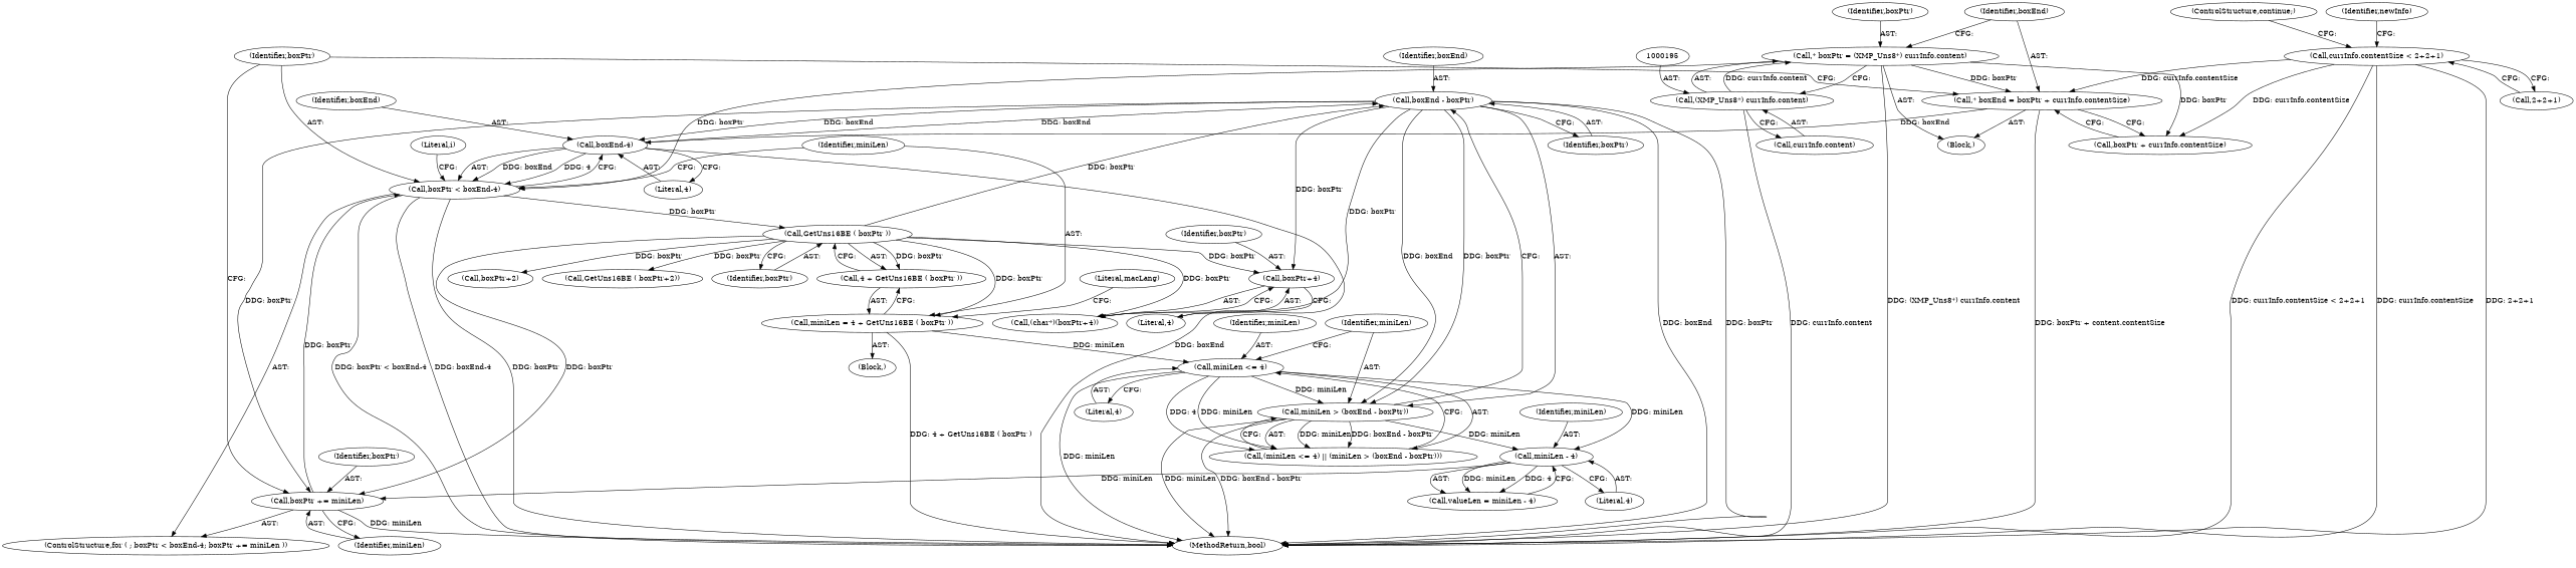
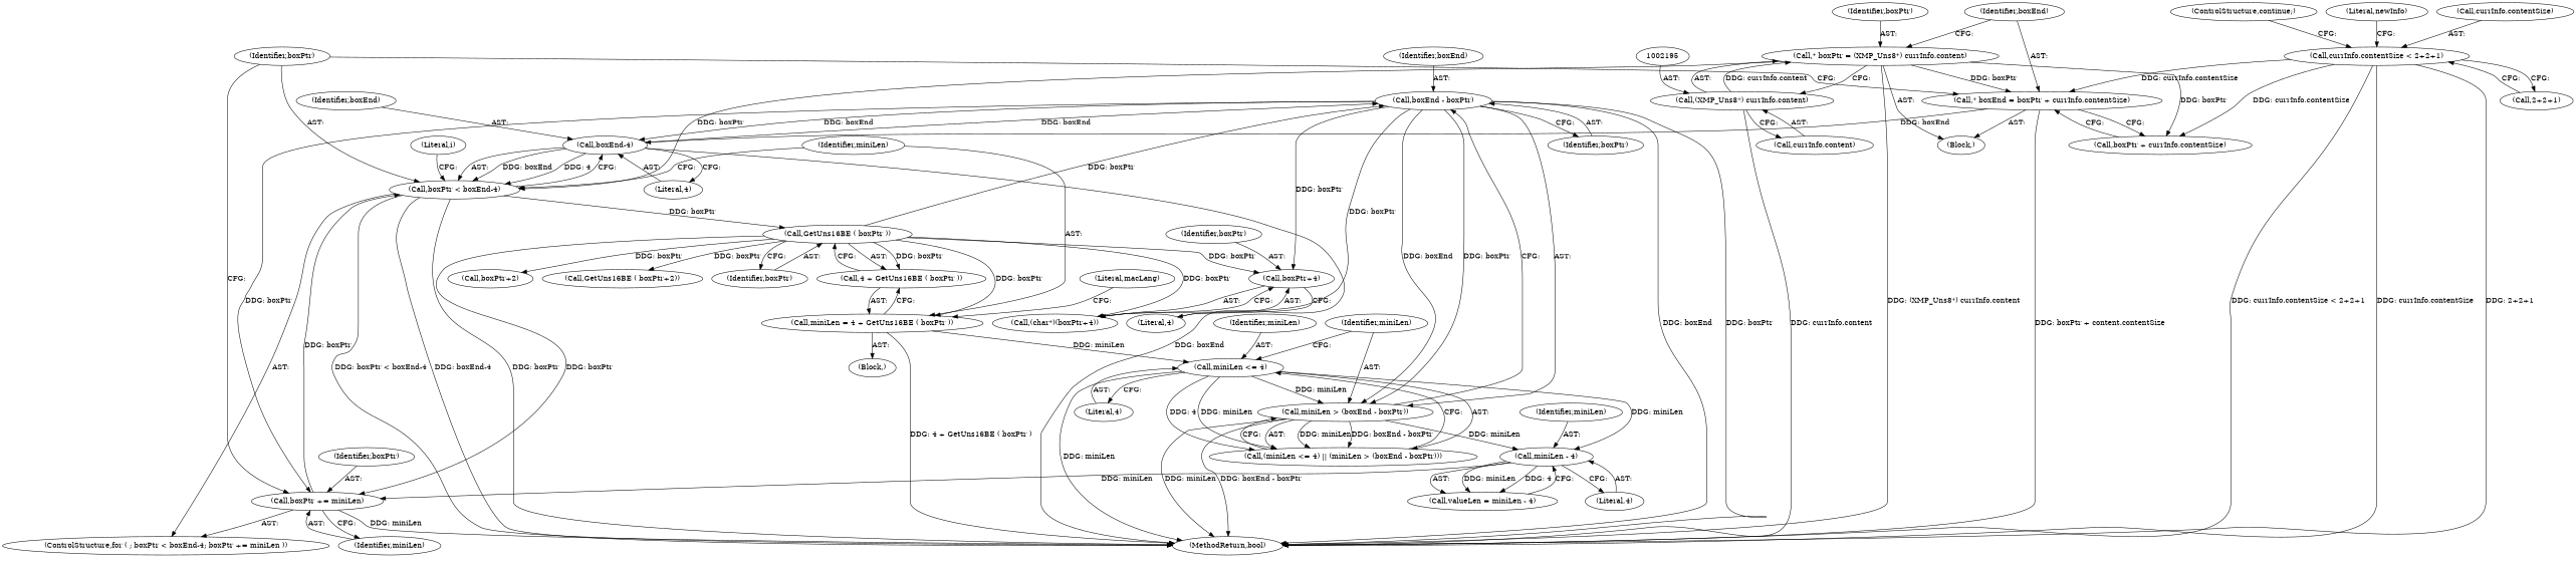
  digraph {
    n1 [label="(Call,boxPtr+4)"]
    n2 [label="(Call,(char*)(boxPtr+4))"]
    n3 [label="(Literal,4)"]
    n4 [label="(Call,boxEnd - boxPtr)"]
    n5 [label="(Call,boxEnd-4)"]
    n6 [label="(Call,boxPtr += miniLen)"]
    n7 [label="(Call,miniLen > (boxEnd - boxPtr))"]
    n8 [label="(Identifier,boxPtr)"]
    n9 [label="(MethodReturn,bool)"]
    n10 [label="(Call,boxPtr < boxEnd-4)"]
    n11 [label="(Literal,4)"]
    n12 [label="(ControlStructure,for ( ; boxPtr < boxEnd-4; boxPtr += miniLen ))"]
    n13 [label="(Identifier,miniLen)"]
    n14 [label="(Call,miniLen - 4)"]
    n15 [label="(Call,(miniLen <= 4) || (miniLen > (boxEnd - boxPtr)))"]
    n16 [label="(Call,GetUns16BE ( boxPtr ))"]
    n17 [label="(Call,* boxEnd = boxPtr + currInfo.contentSize)"]
    n18 [label="(Call,boxPtr + currInfo.contentSize)"]
    n19 [label="(Block,)"]
    n20 [label="(Call,* boxPtr = (XMP_Uns8*) currInfo.content)"]
    n21 [label="(Call,(XMP_Uns8*) currInfo.content)"]
    n22 [label="(Call,currInfo.content)"]
    n23 [label="(Call,currInfo.contentSize < 2+2+1)"]
    n24 [label="(Call,2+2+1)"]
    n25 [label="(Call,miniLen = 4 + GetUns16BE ( boxPtr ))"]
    n26 [label="(Call,boxPtr+2)"]
    n27 [label="(Call,GetUns16BE ( boxPtr+2))"]
    n28 [label="(Identifier,boxPtr)"]
    n29 [label="(Call,4 + GetUns16BE ( boxPtr ))"]
    n30 [label="(Call,miniLen <= 4)"]
    n31 [label="(Block,)"]
    n32 [label="(Literal,4)"]
    n33 [label="(Call,valueLen = miniLen - 4)"]
    n34 [label="(Literal,4)"]
    n35 [label="(ControlStructure,continue;)"]
    n36 [label="(Identifier,boxEnd)"]
    n37 [label="(Identifier,miniLen)"]
    n38 [label="(Identifier,miniLen)"]
    n39 [label="(Identifier,miniLen)"]
    n40 [label="(Identifier,boxPtr)"]
    n41 [label="(Identifier,boxPtr)"]
    n42 [label="(Identifier,boxPtr)"]
    n43 [label="(Literal,macLang)"]
-   n44 [label="(Identifier,newInfo)"]
+   n44 [label="(Literal,newInfo)"]
    n45 [label="(Identifier,miniLen)"]
    n46 [label="(Identifier,boxEnd)"]
    n47 [label="(Identifier,boxEnd)"]
    n48 [label="(Identifier,boxPtr)"]
+   n49 [label="(Call,currInfo.contentSize)"]
    n50 [label="(Literal,i)"]
-   1000195
+   1000195 [label=1002195]
    n1 -> n2 [label="AST: "]
    n1 -> n3 [label="CFG: "]
    n2 -> n1 [label="CFG: "]
    n3 -> n1 [label="AST: "]
    n4 -> n1 [label="DDG: boxPtr"]
    n4 -> n2 [label="DDG: boxPtr"]
    n4 -> n5 [label="DDG: boxEnd"]
    n4 -> n6 [label="DDG: boxPtr"]
    n4 -> n7 [label="AST: "]
    n4 -> n7 [label="DDG: boxEnd"]
    n4 -> n7 [label="DDG: boxPtr"]
    n4 -> n8 [label="CFG: "]
    n4 -> n9 [label="DDG: boxEnd"]
    n4 -> n9 [label="DDG: boxPtr"]
    n5 -> n4 [label="DDG: boxEnd"]
    n5 -> n9 [label="DDG: boxEnd"]
    n5 -> n10 [label="AST: "]
    n5 -> n10 [label="DDG: boxEnd"]
    n5 -> n10 [label="DDG: 4"]
    n5 -> n11 [label="CFG: "]
    n6 -> n9 [label="DDG: miniLen"]
    n6 -> n10 [label="DDG: boxPtr"]
    n6 -> n12 [label="AST: "]
    n6 -> n13 [label="CFG: "]
    n7 -> n4 [label="CFG: "]
    n7 -> n9 [label="DDG: miniLen"]
    n7 -> n9 [label="DDG: boxEnd - boxPtr"]
    n7 -> n14 [label="DDG: miniLen"]
    n7 -> n15 [label="AST: "]
    n7 -> n15 [label="DDG: miniLen"]
    n7 -> n15 [label="DDG: boxEnd - boxPtr"]
    n8 -> n4 [label="AST: "]
    n10 -> n5 [label="CFG: "]
    n10 -> n9 [label="DDG: boxPtr < boxEnd-4"]
    n10 -> n9 [label="DDG: boxEnd-4"]
    n10 -> n9 [label="DDG: boxPtr"]
    n10 -> n12 [label="AST: "]
    n10 -> n16 [label="DDG: boxPtr"]
    n11 -> n5 [label="AST: "]
    n13 -> n6 [label="AST: "]
    n14 -> n6 [label="DDG: miniLen"]
    n14 -> n32 [label="CFG: "]
    n14 -> n33 [label="AST: "]
    n14 -> n33 [label="DDG: miniLen"]
    n14 -> n33 [label="DDG: 4"]
    n15 -> n7 [label="CFG: "]
    n15 -> n30 [label="CFG: "]
    n16 -> n1 [label="DDG: boxPtr"]
    n16 -> n2 [label="DDG: boxPtr"]
    n16 -> n4 [label="DDG: boxPtr"]
    n16 -> n6 [label="DDG: boxPtr"]
    n16 -> n25 [label="DDG: boxPtr"]
    n16 -> n26 [label="DDG: boxPtr"]
    n16 -> n27 [label="DDG: boxPtr"]
    n16 -> n28 [label="CFG: "]
    n16 -> n29 [label="AST: "]
    n16 -> n29 [label="DDG: boxPtr"]
    n17 -> n5 [label="DDG: boxEnd"]
    n17 -> n9 [label="DDG: boxPtr + content.contentSize"]
    n17 -> n18 [label="CFG: "]
    n17 -> n19 [label="AST: "]
    n18 -> n17 [label="CFG: "]
    n20 -> n9 [label="DDG: (XMP_Uns8*) currInfo.content"]
    n20 -> n10 [label="DDG: boxPtr"]
    n20 -> n17 [label="DDG: boxPtr"]
    n20 -> n18 [label="DDG: boxPtr"]
    n20 -> n19 [label="AST: "]
    n20 -> n21 [label="CFG: "]
    n21 -> n9 [label="DDG: currInfo.content"]
    n21 -> n20 [label="AST: "]
    n21 -> n20 [label="DDG: currInfo.content"]
    n21 -> n22 [label="CFG: "]
    n22 -> n21 [label="AST: "]
    n23 -> n9 [label="DDG: currInfo.contentSize < 2+2+1"]
    n23 -> n9 [label="DDG: currInfo.contentSize"]
    n23 -> n9 [label="DDG: 2+2+1"]
    n23 -> n17 [label="DDG: currInfo.contentSize"]
    n23 -> n18 [label="DDG: currInfo.contentSize"]
    n23 -> n24 [label="CFG: "]
    n24 -> n23 [label="CFG: "]
    n25 -> n9 [label="DDG: 4 + GetUns16BE ( boxPtr )"]
    n25 -> n29 [label="CFG: "]
    n25 -> n30 [label="DDG: miniLen"]
    n25 -> n31 [label="AST: "]
    n28 -> n16 [label="AST: "]
    n29 -> n16 [label="CFG: "]
    n29 -> n25 [label="AST: "]
    n30 -> n7 [label="DDG: miniLen"]
    n30 -> n9 [label="DDG: miniLen"]
    n30 -> n14 [label="DDG: miniLen"]
    n30 -> n15 [label="AST: "]
    n30 -> n15 [label="DDG: miniLen"]
    n30 -> n15 [label="DDG: 4"]
    n30 -> n34 [label="CFG: "]
    n32 -> n14 [label="AST: "]
    n33 -> n14 [label="CFG: "]
    n34 -> n30 [label="AST: "]
    n35 -> n23 [label="CFG: "]
    n36 -> n17 [label="AST: "]
    n36 -> n20 [label="CFG: "]
    n37 -> n10 [label="CFG: "]
    n37 -> n25 [label="AST: "]
    n38 -> n14 [label="AST: "]
    n39 -> n30 [label="AST: "]
    n40 -> n20 [label="AST: "]
    n41 -> n6 [label="AST: "]
    n42 -> n6 [label="CFG: "]
    n42 -> n10 [label="AST: "]
    n42 -> n17 [label="CFG: "]
    n43 -> n25 [label="CFG: "]
    n44 -> n23 [label="CFG: "]
    n45 -> n7 [label="AST: "]
    n45 -> n30 [label="CFG: "]
    n46 -> n4 [label="AST: "]
    n47 -> n5 [label="AST: "]
    n48 -> n1 [label="AST: "]
+   n49 -> n23 [label="AST: "]
    n50 -> n10 [label="CFG: "]
    1000195 -> n21 [label="AST: "]
  }
